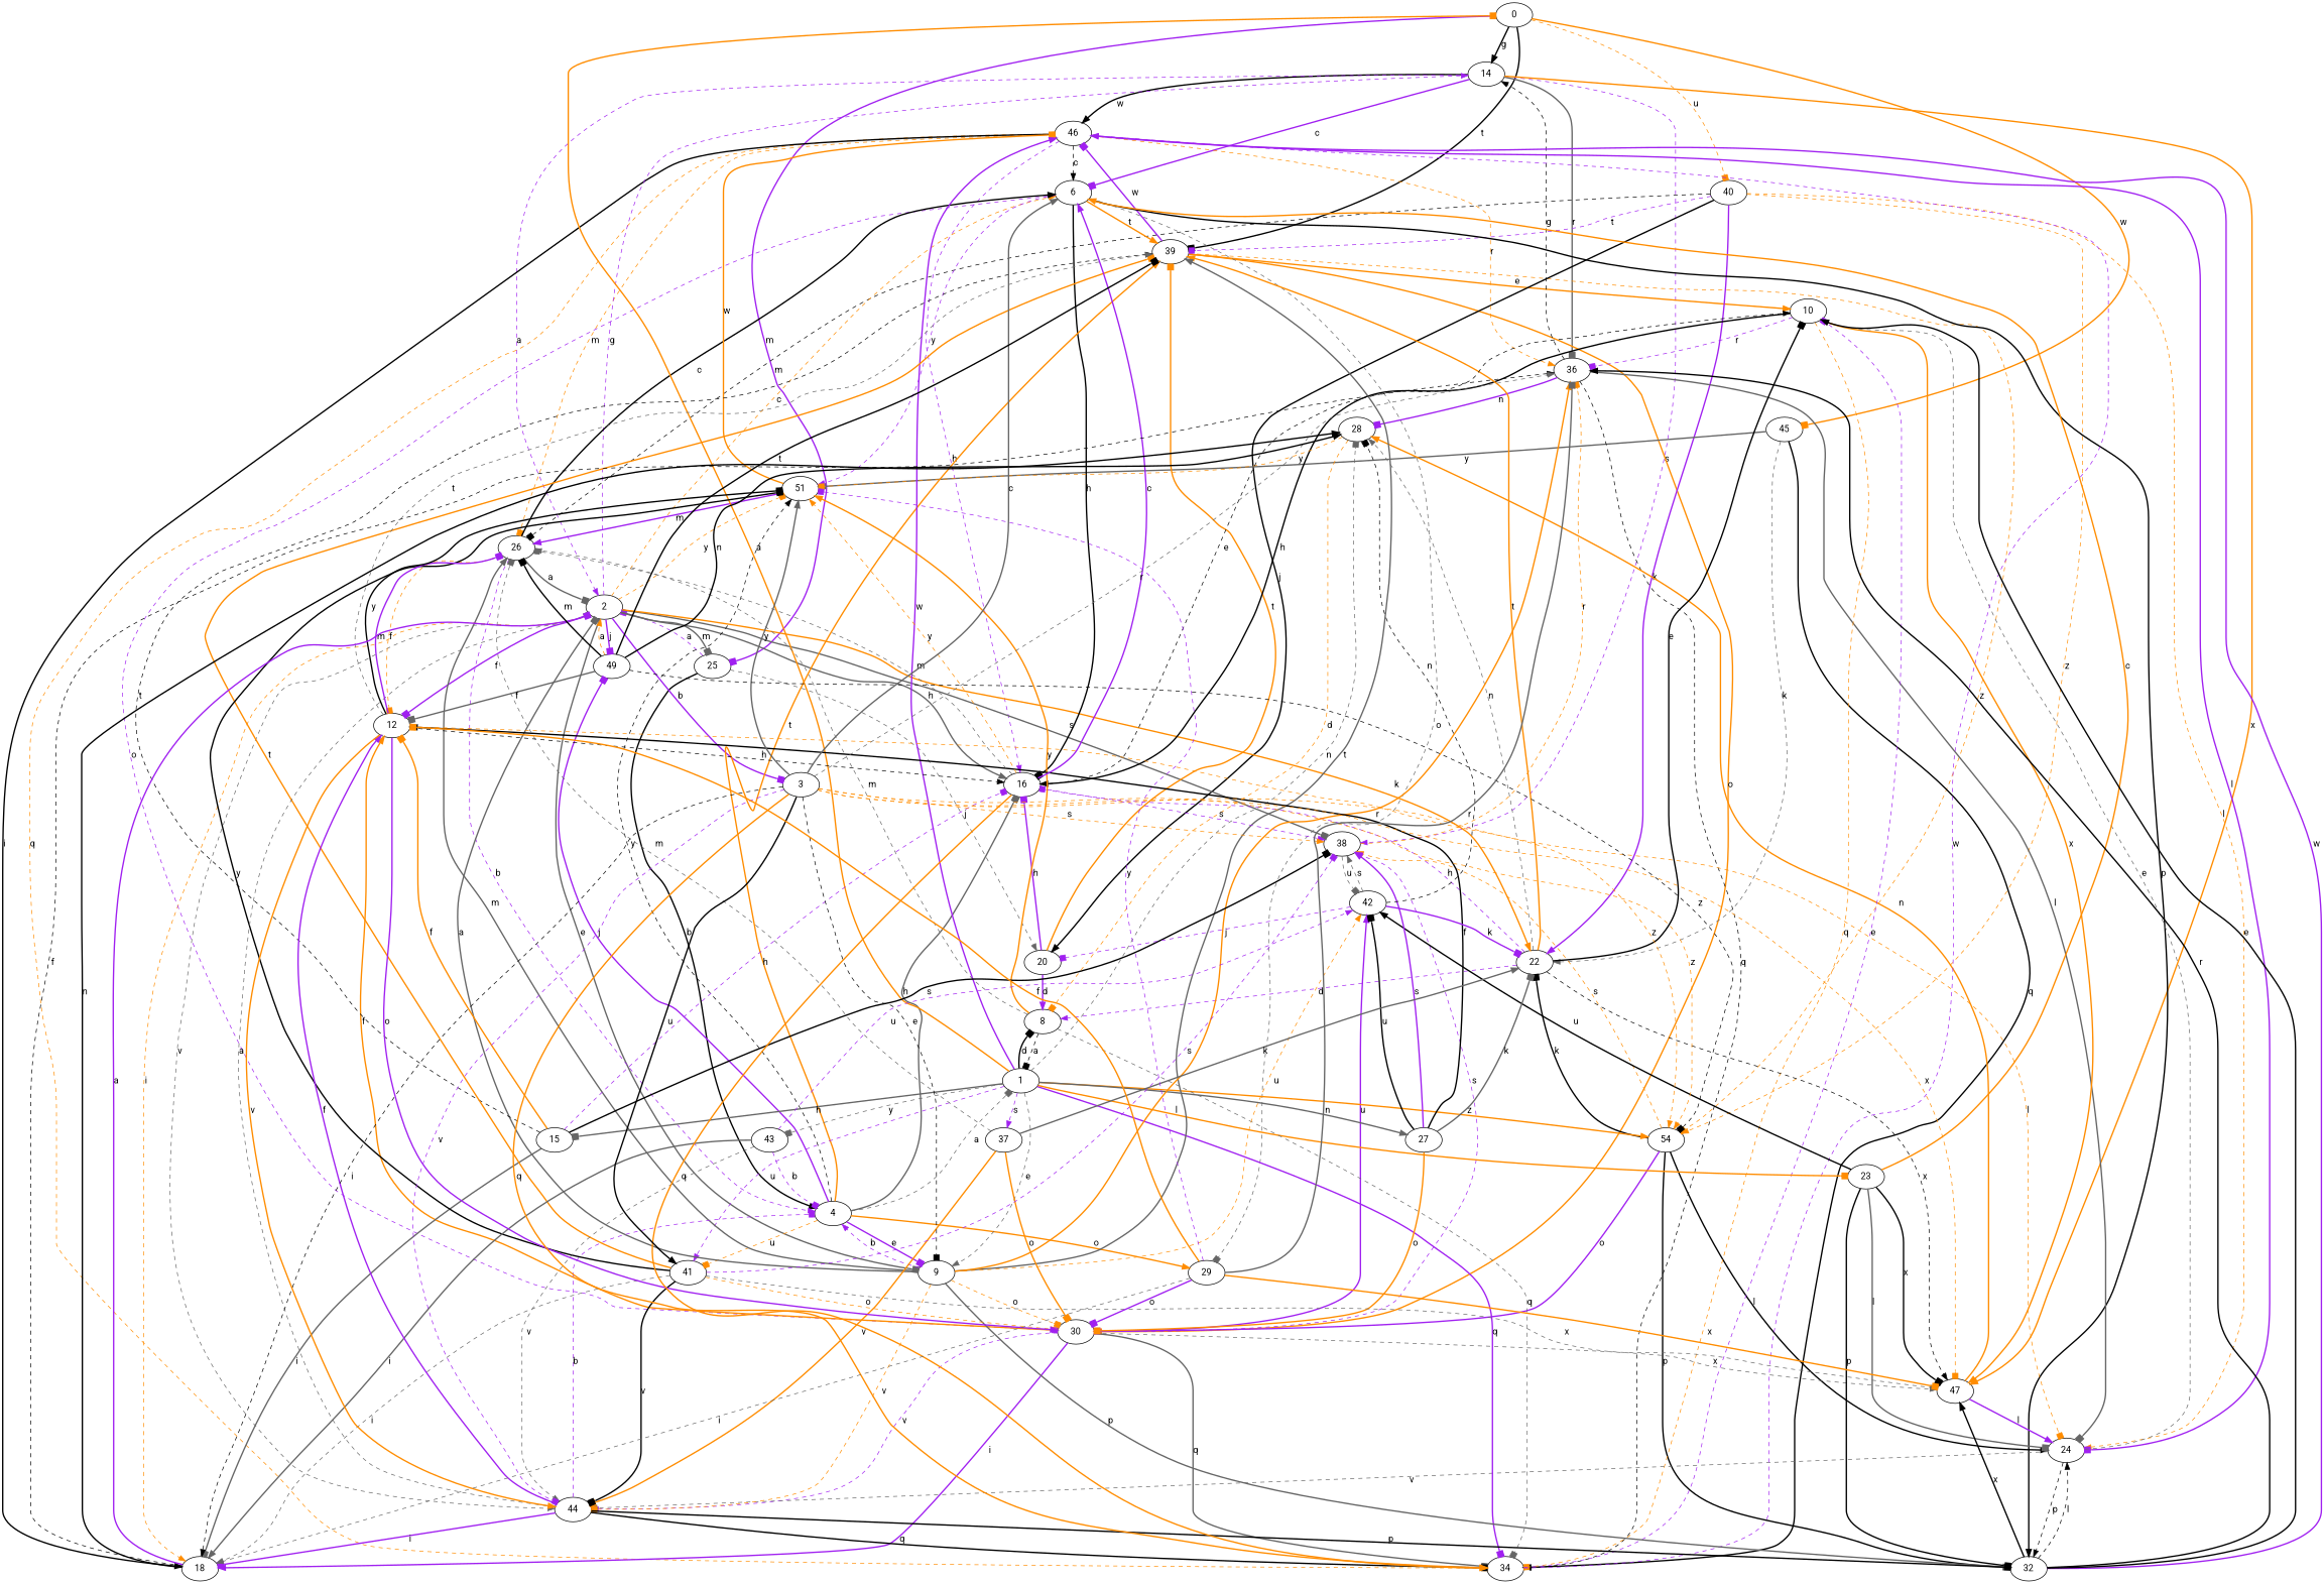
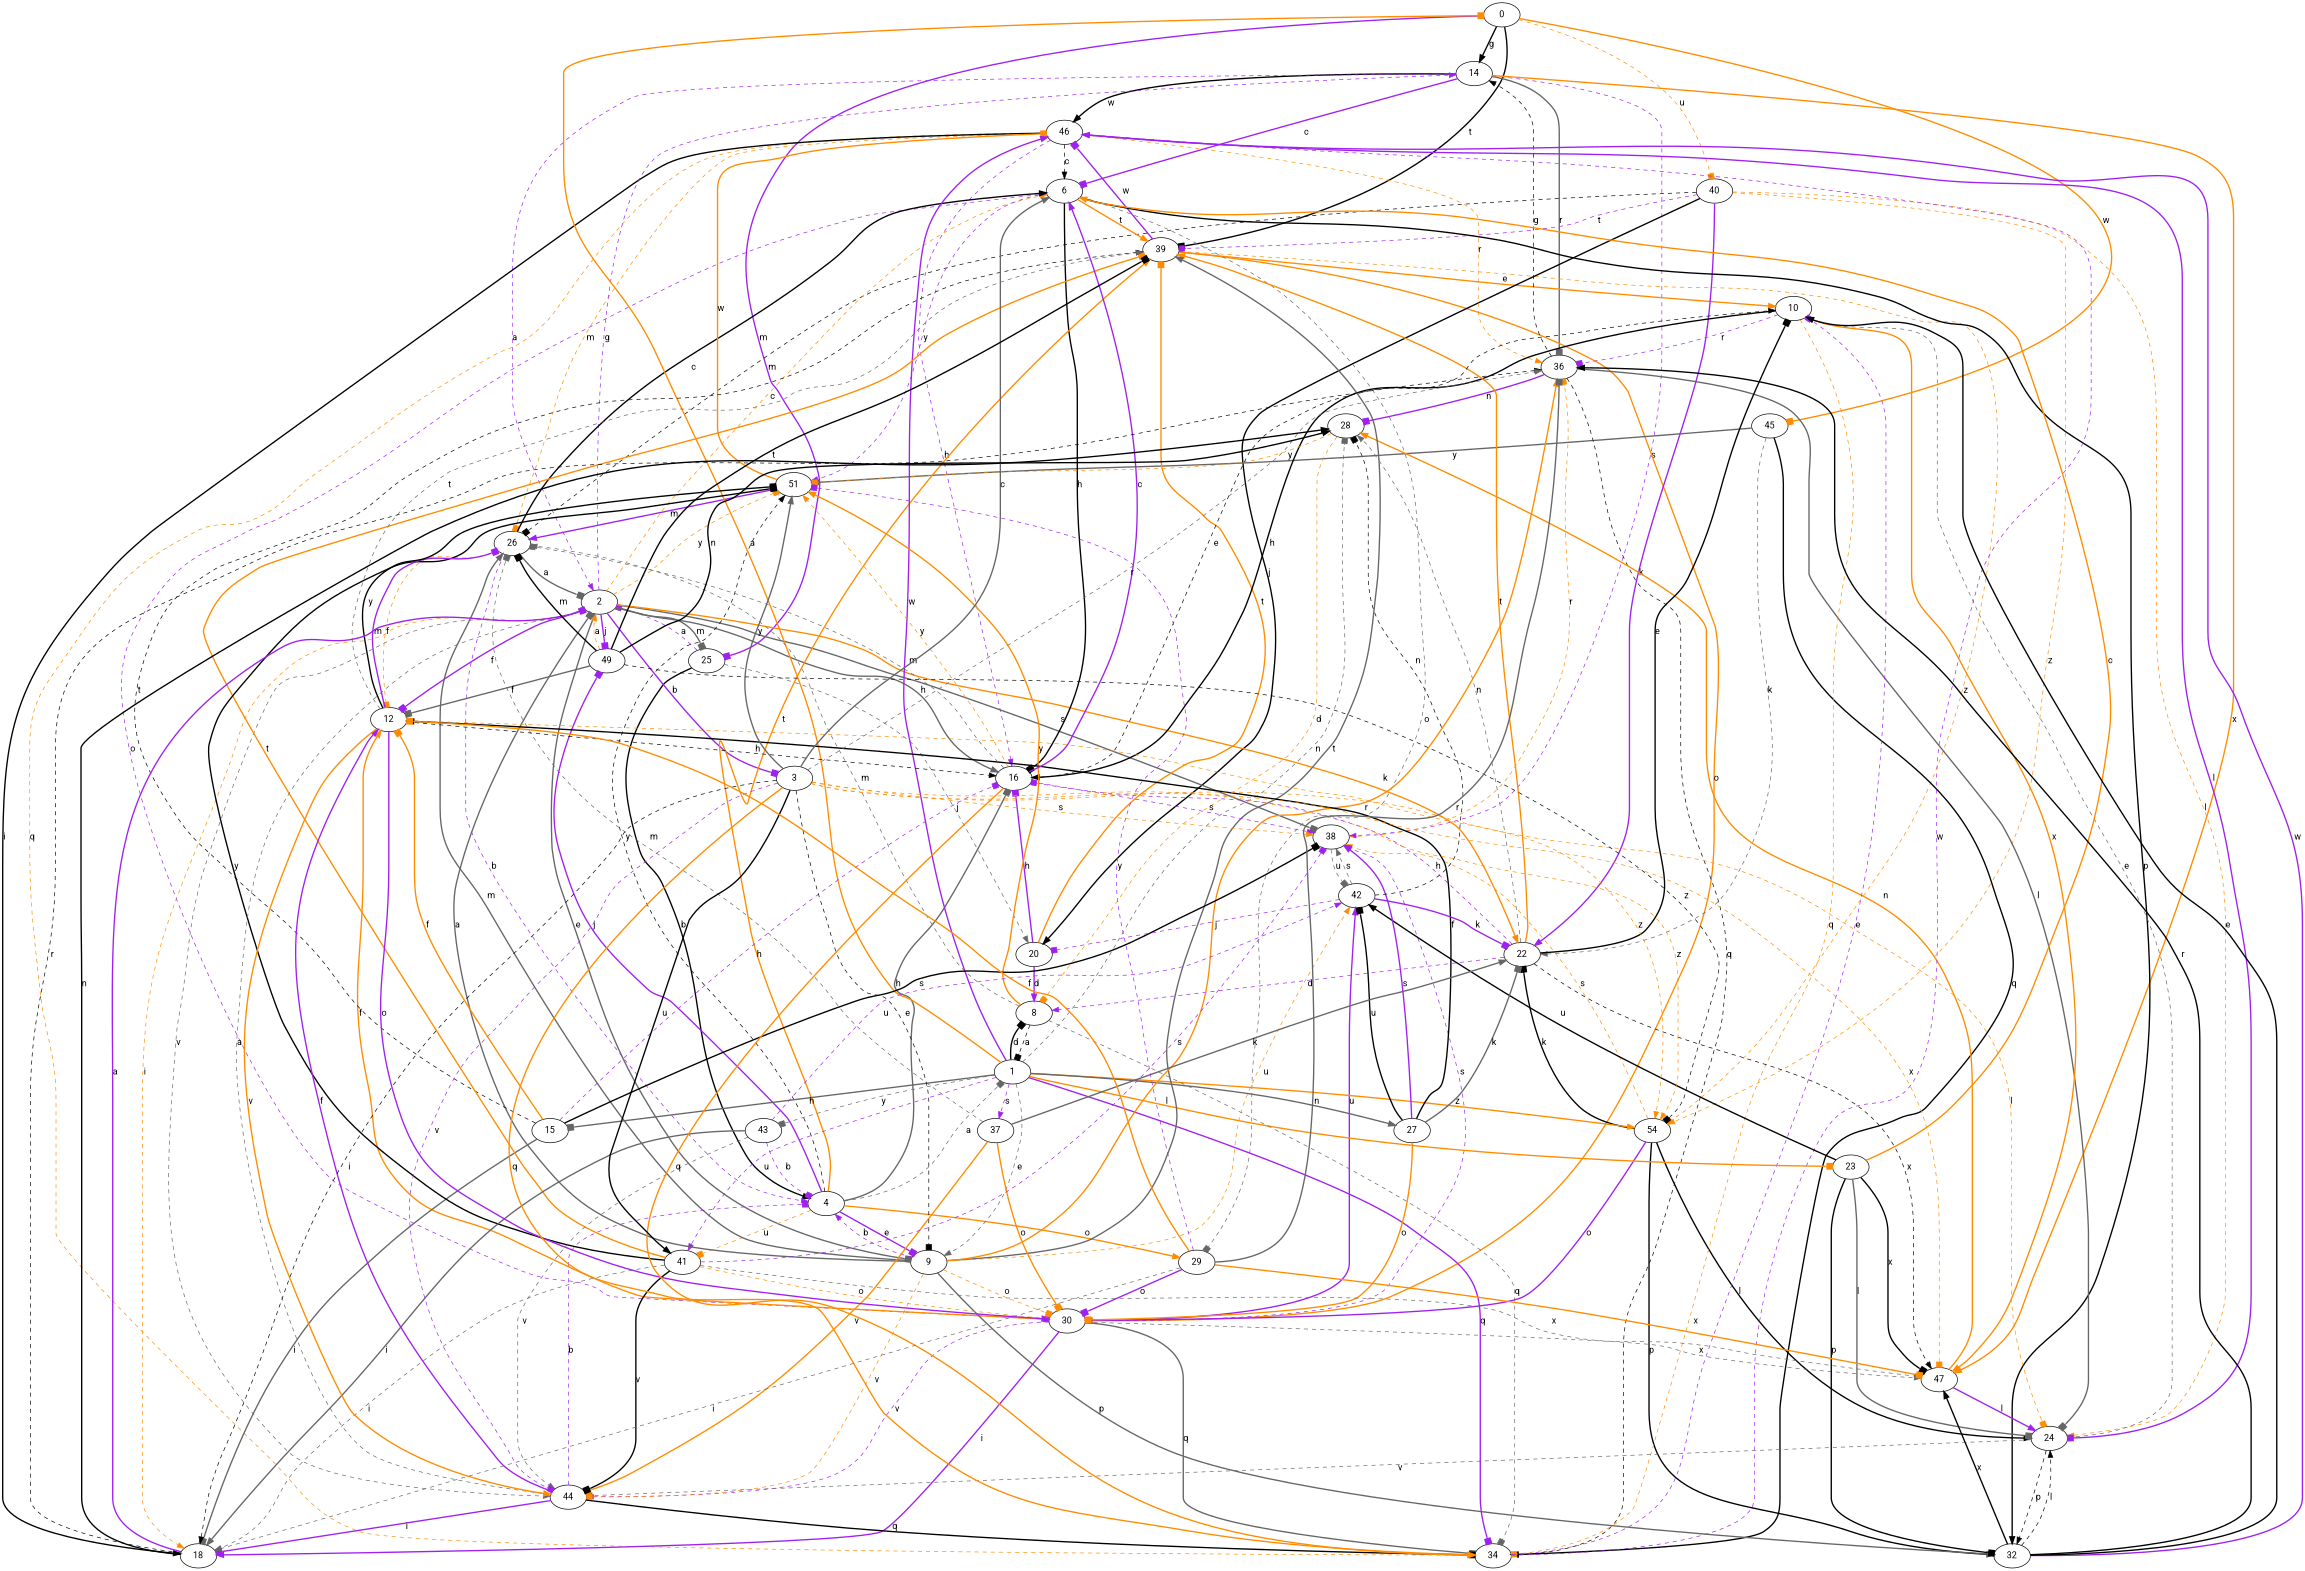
  strict digraph {
    fontname=Roboto
    node [fontname=Roboto]
    edge [arrowhead=normal color=purple fontname=Roboto style=bold]
    0
    14
    25
    39
    40
    45
    46
    2
    6
    38
    36
    47
    4
    20
    54
    30
    10
    22
    24
    26
    34
    51
    1
    8
    9
    15
    23
    27
    28
    37
    41
    n32 [label=43]
    44
    32
    42
    12
    16
    18
    3
    n40 [label=49]
    29
    0 -> 14 [color=black label=g]
    0 -> 25 [arrowhead=box label=m]
    0 -> 39 [arrowhead=box color=black label=t]
    0 -> 40 [arrowhead=box color=darkorange label=u style=dashed]
    0 -> 45 [arrowhead=box color=darkorange label=w]
    14 -> 46 [color=black label=w]
    14 -> 2 [label=a style=dashed]
    14 -> 6 [arrowhead=box label=c]
    14 -> 38 [label=s style=dashed]
    14 -> 36 [arrowhead=box color=gray40 label=r]
    14 -> 47 [color=darkorange label=x]
    25 -> 2 [arrowhead=box label=a style=dashed]
    25 -> 4 [color=black label=b]
    25 -> 20 [color=gray40 label=j style=dashed]
    39 -> 46 [arrowhead=box label=w]
    39 -> 54 [arrowhead=box color=darkorange label=z style=dashed]
    39 -> 30 [color=darkorange label=o]
    39 -> 10 [color=darkorange label=e]
    40 -> 39 [arrowhead=box label=t style=dashed]
    40 -> 20 [color=black label=j]
    40 -> 54 [color=darkorange label=z style=dashed]
    40 -> 22 [label=k]
    40 -> 24 [color=darkorange label=l style=dashed]
    40 -> 26 [arrowhead=box color=black label=m style=dashed]
    45 -> 22 [color=gray40 label=k style=dashed]
    45 -> 34 [color=black label=q]
    45 -> 51 [color=gray40 label=y]
    46 -> 6 [color=black label=c style=dashed]
    46 -> 36 [color=darkorange label=r style=dashed]
    46 -> 24 [arrowhead=box label=l]
    46 -> 26 [arrowhead=box color=darkorange label=m style=dashed]
    46 -> 34 [arrowhead=box color=darkorange label=q style=dashed]
    46 -> 16 [label=h style=dashed]
    46 -> 18 [color=black label=i]
    2 -> 14 [label=g style=dashed]
    2 -> 25 [arrowhead=box color=gray40 label=m]
    2 -> 6 [color=darkorange label=c style=dashed]
    2 -> 38 [arrowhead=box color=gray40 label=s]
    2 -> 22 [color=darkorange label=k]
    2 -> 51 [arrowhead=box color=darkorange label=y style=dashed]
    2 -> 9 [arrowhead=box color=gray40 label=e]
    2 -> 44 [color=gray40 label=v style=dashed]
    2 -> 12 [arrowhead=box label=f]
    2 -> 16 [color=gray40 label=h]
    2 -> 18 [color=darkorange label=i style=dashed]
    2 -> 3 [arrowhead=box label=b]
    2 -> n40 [arrowhead=box label=j]
    6 -> 39 [color=darkorange label=t]
    6 -> 30 [arrowhead=box label=o style=dashed]
    6 -> 51 [label=y style=dashed]
    6 -> 32 [color=black label=p]
    6 -> 16 [arrowhead=box color=black label=h]
    6 -> 29 [arrowhead=box color=gray40 label=o style=dashed]
    38 -> 36 [arrowhead=box color=darkorange label=r style=dashed]
    38 -> 42 [arrowhead=box color=gray40 label=u style=dashed]
    36 -> 14 [color=black label=g style=dashed]
    36 -> 24 [arrowhead=box color=gray40 label=l]
    36 -> 34 [color=black label=q style=dashed]
    36 -> 28 [arrowhead=box label=n]
    47 -> 24 [label=l]
    47 -> 28 [color=darkorange label=n]
    4 -> 39 [color=darkorange label=t]
    4 -> 51 [color=black label=y style=dashed]
    4 -> 1 [arrowhead=box color=gray40 label=a style=dashed]
    4 -> 9 [arrowhead=box label=e]
    4 -> 41 [arrowhead=box color=darkorange label=u style=dashed]
    4 -> 16 [arrowhead=box color=gray40 label=h]
    4 -> n40 [arrowhead=box label=j]
    4 -> 29 [color=darkorange label=o]
    20 -> 39 [arrowhead=box color=darkorange label=t]
    20 -> 8 [label=d]
    20 -> 16 [arrowhead=box label=h]
    54 -> 38 [color=darkorange label=s style=dashed]
    54 -> 30 [arrowhead=box label=o]
    54 -> 22 [arrowhead=box color=black label=k]
    54 -> 24 [color=black label=l]
    54 -> 32 [color=black label=p]
    30 -> 38 [label=s style=dashed]
    30 -> 47 [color=gray40 label=x style=dashed]
    30 -> 34 [arrowhead=box color=gray40 label=q]
    30 -> 44 [label=v style=dashed]
    30 -> 42 [label=u]
    30 -> 12 [color=darkorange label=f]
    30 -> 18 [label=i]
    10 -> 36 [arrowhead=box label=r style=dashed]
    10 -> 47 [color=darkorange label=x]
    10 -> 34 [arrowhead=box color=darkorange label=q style=dashed]
    10 -> 16 [color=black label=h]
    22 -> 39 [color=darkorange label=t]
    22 -> 47 [color=black label=x style=dashed]
    22 -> 10 [arrowhead=box color=black label=e]
    22 -> 8 [label=d style=dashed]
    22 -> 28 [color=gray40 label=n style=dashed]
    22 -> 16 [arrowhead=box label=h style=dashed]
    24 -> 10 [color=gray40 label=e style=dashed]
    24 -> 44 [arrowhead=box color=gray40 label=v style=dashed]
    24 -> 32 [color=black label=p style=dashed]
    26 -> 2 [arrowhead=box color=gray40 label=a]
    26 -> 6 [color=black label=c]
    26 -> 4 [label=b style=dashed]
    26 -> 12 [arrowhead=box color=darkorange label=f style=dashed]
    34 -> 46 [label=w style=dashed]
    34 -> 10 [arrowhead=box label=e style=dashed]
    51 -> 46 [arrowhead=box color=darkorange label=w]
    51 -> 26 [label=m]
    1 -> 0 [arrowhead=box color=darkorange label=a]
    1 -> 46 [label=w]
    1 -> 54 [color=darkorange label=z]
    1 -> 34 [arrowhead=box label=q]
    1 -> 8 [arrowhead=box color=black label=d]
    1 -> 9 [color=gray40 label=e style=dashed]
    1 -> 15 [arrowhead=box color=gray40 label=h]
    1 -> 23 [arrowhead=box color=darkorange label=l]
    1 -> 27 [color=gray40 label=n]
    1 -> 28 [arrowhead=box color=gray40 label=n style=dashed]
    1 -> 37 [label=s style=dashed]
    1 -> 41 [label=u style=dashed]
    1 -> n32 [arrowhead=box color=gray40 label=y style=dashed]
    8 -> 26 [color=gray40 label=m style=dashed]
    8 -> 34 [arrowhead=box color=gray40 label=q style=dashed]
    8 -> 51 [color=darkorange label=y]
    8 -> 1 [arrowhead=box color=black label=a style=dashed]
    9 -> 39 [color=gray40 label=t]
    9 -> 2 [arrowhead=box color=gray40 label=a]
    9 -> 36 [color=darkorange label=r]
    9 -> 4 [label=b style=dashed]
    9 -> 30 [arrowhead=box color=darkorange label=o style=dashed]
    9 -> 26 [color=gray40 label=m]
    9 -> 44 [arrowhead=box color=darkorange label=v style=dashed]
    9 -> 32 [color=gray40 label=p]
    9 -> 42 [color=darkorange label=u style=dashed]
    15 -> 39 [color=black label=t style=dashed]
    15 -> 38 [arrowhead=box color=black label=s]
    15 -> 12 [arrowhead=box color=darkorange label=f]
    15 -> 16 [arrowhead=box label=h style=dashed]
    15 -> 18 [arrowhead=box color=gray40 label=i]
    23 -> 6 [color=darkorange label=c]
    23 -> 47 [arrowhead=box color=black label=x]
    23 -> 24 [arrowhead=box color=gray40 label=l]
    23 -> 32 [arrowhead=box color=black label=p]
    23 -> 42 [color=black label=u]
    27 -> 38 [label=s]
    27 -> 30 [arrowhead=box color=darkorange label=o]
    27 -> 22 [arrowhead=box color=gray40 label=k]
    27 -> 42 [arrowhead=box color=black label=u]
    27 -> 12 [color=black label=f]
    28 -> 51 [arrowhead=box color=darkorange label=y style=dashed]
    28 -> 8 [arrowhead=box color=darkorange label=d style=dashed]
    37 -> 30 [arrowhead=box color=darkorange label=o]
    37 -> 22 [color=gray40 label=k]
    37 -> 26 [arrowhead=box color=gray40 label=m style=dashed]
    37 -> 44 [arrowhead=box color=darkorange label=v]
    41 -> 39 [arrowhead=box color=darkorange label=t]
    41 -> 38 [arrowhead=box label=s style=dashed]
    41 -> 47 [color=gray40 label=x style=dashed]
    41 -> 30 [color=darkorange label=o style=dashed]
    41 -> 51 [arrowhead=box color=black label=y]
    41 -> 44 [arrowhead=box color=black label=v]
    41 -> 18 [color=gray40 label=i style=dashed]
    n32 -> 4 [arrowhead=box label=b style=dashed]
    n32 -> 44 [color=gray40 label=v style=dashed]
    n32 -> 42 [label=u style=dashed]
    n32 -> 18 [color=gray40 label=i]
    44 -> 2 [arrowhead=box color=gray40 label=a style=dashed]
    44 -> 4 [arrowhead=box label=b style=dashed]
    44 -> 34 [arrowhead=box color=black label=q]
-   44 -> 32 [arrowhead=box color=black label=p]
    44 -> 12 [label=f]
    44 -> 18 [arrowhead=box label=i]
    32 -> 46 [label=w]
    32 -> 36 [color=black label=r]
    32 -> 47 [color=black label=x]
    32 -> 10 [color=black label=e]
    32 -> 24 [color=black label=l style=dashed]
    42 -> 38 [color=gray40 label=s style=dashed]
    42 -> 20 [arrowhead=box label=j style=dashed]
    42 -> 22 [arrowhead=box label=k]
    42 -> 28 [arrowhead=box color=black label=n style=dashed]
    12 -> 39 [color=gray40 label=t style=dashed]
    12 -> 54 [color=darkorange label=z style=dashed]
    12 -> 30 [label=o]
    12 -> 26 [arrowhead=box label=m]
    12 -> 51 [arrowhead=box color=black label=y]
    12 -> 44 [color=darkorange label=v]
    12 -> 16 [color=black label=h style=dashed]
    16 -> 6 [label=c]
    16 -> 38 [label=s style=dashed]
    16 -> 10 [color=black label=e style=dashed]
    16 -> 26 [arrowhead=box color=gray40 label=m style=dashed]
    16 -> 34 [color=darkorange label=q]
    16 -> 51 [color=darkorange label=y style=dashed]
    18 -> 2 [arrowhead=box label=a]
-   18 -> 36 [color=black label=f style=dashed]
+   18 -> 36 [color=black label=r style=dashed]
    18 -> 28 [color=black label=n]
    3 -> 6 [color=gray40 label=c]
    3 -> 38 [color=darkorange label=s style=dashed]
    3 -> 36 [color=gray40 label=r style=dashed]
    3 -> 47 [arrowhead=box color=darkorange label=x style=dashed]
    3 -> 54 [color=darkorange label=z style=dashed]
    3 -> 24 [arrowhead=box color=darkorange label=l style=dashed]
    3 -> 34 [color=darkorange label=q]
    3 -> 51 [color=gray40 label=y]
    3 -> 9 [arrowhead=box color=black label=e style=dashed]
    3 -> 41 [color=black label=u]
    3 -> 44 [arrowhead=box label=v style=dashed]
    3 -> 18 [color=black label=i style=dashed]
    n40 -> 39 [arrowhead=box color=black label=t]
    n40 -> 2 [color=darkorange label=a style=dashed]
    n40 -> 54 [arrowhead=box color=black label=z style=dashed]
    n40 -> 26 [arrowhead=box color=black label=m]
    n40 -> 28 [color=black label=n]
    n40 -> 12 [arrowhead=box color=gray40 label=f]
    29 -> 36 [arrowhead=box color=gray40 label=r]
    29 -> 47 [arrowhead=box color=darkorange label=x]
    29 -> 30 [arrowhead=box label=o]
    29 -> 51 [arrowhead=box label=y style=dashed]
    29 -> 12 [arrowhead=box color=darkorange label=f]
    29 -> 18 [color=gray40 label=i style=dashed]
  }
